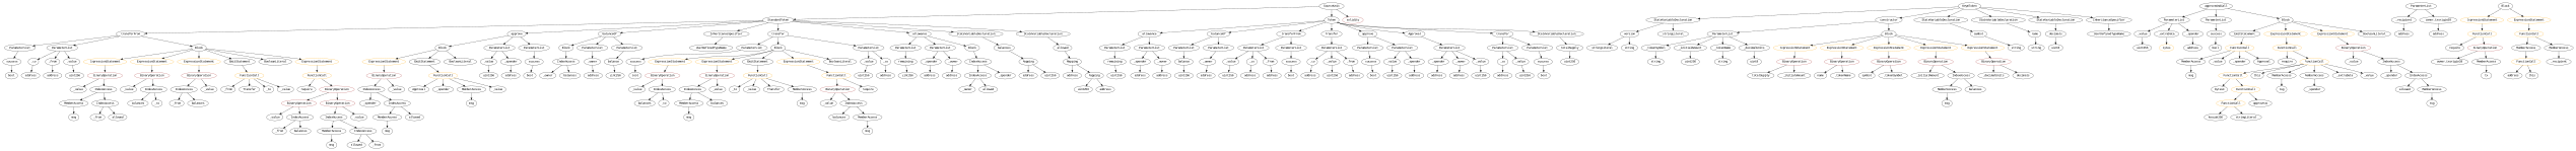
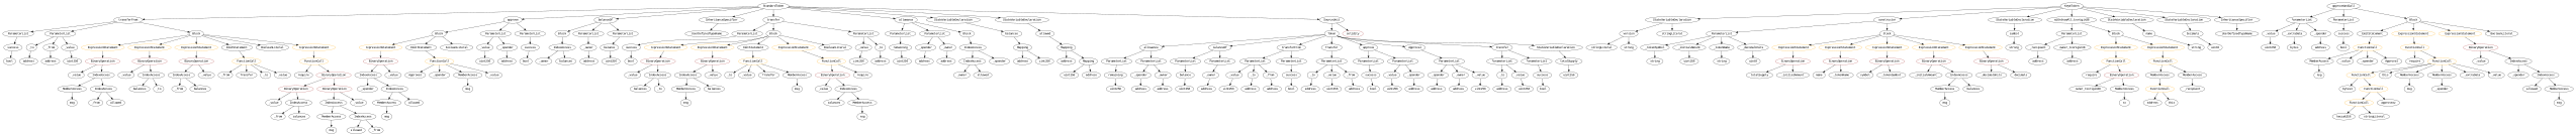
  strict digraph {
    fontname="Liberation Mono"
    node [color=black fontname="Liberation Mono"]
    edge [fontname="Liberation Mono"]
    n1 [height=0.5 label=IndexAccess width=1.6402]
    n2 [height=0.5 label=MemberAccess width=1.9174]
    n3 [height=0.5 label=balances width=1.1828]
    n4 [height=0.5 label=msg width=0.75]
    n5 [height=0.5 label=bool width=0.76697]
    n6 [height=0.5 label=transferFrom width=1.6402]
    n7 [height=0.5 label=ParameterList width=1.7095]
    n8 [height=0.5 label=ParameterList width=1.7095]
    n9 [height=0.5 label=Block width=0.90558]
    n10 [height=0.5 label=success width=1.1135]
    n11 [height=0.5 label=_to width=0.75]
    n12 [height=0.5 label=_from width=0.93331]
    n13 [height=0.5 label=_value width=0.96103]
    n14 [color=orange height=0.5 label=ExpressionStatement width=2.458]
    n15 [color=orange height=0.5 label=ExpressionStatement width=2.458]
    n16 [color=orange height=0.5 label=ExpressionStatement width=2.458]
    n17 [height=0.5 label=EmitStatement width=1.7788]
    n18 [height=0.5 label=BooleanLiteral width=1.7788]
    n19 [color=orange height=0.5 label=ExpressionStatement width=2.458]
    n20 [height=0.5 label=bool width=0.76697]
    n21 [height=0.5 label=address width=1.0996]
    n22 [height=0.5 label=address width=1.0996]
    n23 [height=0.5 label=uint256 width=1.0442]
    n24 [color=brown height=0.5 label=BinaryOperation width=1.9867]
    n25 [color=brown height=0.5 label=BinaryOperation width=1.9867]
    n26 [color=brown height=0.5 label=BinaryOperation width=1.9867]
    n27 [color=orange height=0.5 label=FunctionCall width=1.6125]
    n28 [color=orange height=0.5 label=FunctionCall width=1.6125]
    n29 [height=0.5 label=decimals width=1.1967]
    n30 [height=0.5 label=uint8 width=0.7947]
    n31 [height=0.5 label=require width=1.0026]
    n32 [height=0.5 label=_from width=0.93331]
    n33 [height=0.5 label=approve width=1.1412]
    n34 [height=0.5 label=Block width=0.90558]
    n35 [height=0.5 label=ParameterList width=1.7095]
    n36 [height=0.5 label=ParameterList width=1.7095]
    n37 [color=orange height=0.5 label=ExpressionStatement width=2.458]
    n38 [height=0.5 label=EmitStatement width=1.7788]
    n39 [height=0.5 label=BooleanLiteral width=1.7788]
    n40 [height=0.5 label=_value width=0.96103]
    n41 [height=0.5 label=_spender width=1.2521]
    n42 [height=0.5 label=success width=1.1135]
    n43 [color=brown height=0.5 label=BinaryOperation width=1.9867]
    n44 [color=orange height=0.5 label=FunctionCall width=1.6125]
    n45 [height=0.5 label=uint256 width=1.0442]
    n46 [height=0.5 label=address width=1.0996]
    n47 [height=0.5 label=bool width=0.76697]
    n48 [height=0.5 label=stringLiteral width=1.5016]
    n49 [height=0.5 label=ParameterList width=1.7095]
    n50 [height=0.5 label=success width=1.1135]
    n51 [height=0.5 label=bool width=0.76697]
    n52 [height=0.5 label=address width=1.0996]
    n53 [height=0.5 label=ParameterList width=1.7095]
    n54 [height=0.5 label=_recipient width=1.3076]
    n55 [height=0.5 label=owner_txorigin38 width=2.0976]
    n56 [height=0.5 label=address width=1.0996]
    n57 [height=0.5 label=address width=1.0996]
    n58 [height=0.5 label=name width=0.83628]
    n59 [height=0.5 label=UserDefinedTypeName width=2.7214]
    n60 [height=0.5 label=StateVariableDeclaration width=2.8184]
    n61 [height=0.5 label=version width=1.0442]
    n62 [height=0.5 label=stringLiteral width=1.5016]
    n63 [height=0.5 label=string width=0.864]
    n64 [height=0.5 label=_value width=0.96103]
    n65 [height=0.5 label=IndexAccess width=1.6402]
    n66 [height=0.5 label=MemberAccess width=1.9174]
    n67 [height=0.5 label=IndexAccess width=1.6402]
    n68 [height=0.5 label=msg width=0.75]
    n69 [height=0.5 label=_from width=0.93331]
    n70 [height=0.5 label=allowed width=1.0858]
    n71 [color=brown height=0.5 label=BinaryOperation width=1.9867]
    n72 [height=0.5 label=_initialAmount width=1.7927]
    n73 [height=0.5 label=IndexAccess width=1.6402]
    n74 [height=0.5 label=MemberAccess width=1.9174]
    n75 [height=0.5 label=balances width=1.1828]
    n76 [height=0.5 label=msg width=0.75]
    n77 [height=0.5 label=IndexAccess width=1.6402]
    n78 [height=0.5 label=_value width=0.96103]
    n79 [height=0.5 label=Approval width=1.266]
    n80 [height=0.5 label=_spender width=1.2521]
    n81 [height=0.5 label=MemberAccess width=1.9174]
    n82 [height=0.5 label=_value width=0.96103]
    n83 [height=0.5 label=ParameterList width=1.7095]
    n84 [height=0.5 label=_to width=0.75]
    n85 [height=0.5 label=_value width=0.96103]
    n86 [height=0.5 label=uint256 width=1.0442]
    n87 [height=0.5 label=uint256 width=1.0442]
    n88 [height=0.5 label=_to width=0.75]
    n89 [color=brown height=0.5 label=BinaryOperation width=1.9867]
    n90 [height=0.5 label=symbol width=1.0581]
    n91 [height=0.5 label=_tokenSymbol width=1.8065]
    n92 [height=0.5 label=msg width=0.75]
    n93 [height=0.5 label=string width=0.864]
    n94 [height=0.5 label=keccak256 width=1.3907]
    n95 [height=0.5 label=_value width=0.96103]
    n96 [height=0.5 label=uint256 width=1.0442]
    n97 [color=orange height=0.5 label=FunctionCall width=1.6125]
    n98 [height=0.5 label=bytes4 width=0.97489]
    n99 [color=orange height=0.5 label=FunctionCall width=1.6125]
    n100 [color=orange height=0.5 label=FunctionCall width=1.6125]
    n101 [height=0.5 label=approve32 width=1.0996]
    n102 [height=0.5 label=stringLiteral width=1.5016]
    n103 [height=0.5 label=ParameterList width=1.7095]
    n104 [height=0.5 label=remaining width=1.2798]
    n105 [height=0.5 label=uint256 width=1.0442]
    n106 [height=0.5 label=balanceOf width=1.3491]
    n107 [height=0.5 label=Block width=0.90558]
    n108 [height=0.5 label=ParameterList width=1.7095]
    n109 [height=0.5 label=ParameterList width=1.7095]
    n110 [height=0.5 label=IndexAccess width=1.6402]
    n111 [height=0.5 label=_owner width=1.0719]
    n112 [height=0.5 label=balance width=1.0719]
    n113 [height=0.5 label=_owner width=1.0719]
    n114 [height=0.5 label=balances width=1.1828]
    n115 [height=0.5 label=address width=1.0996]
    n116 [height=0.5 label=uint256 width=1.0442]
    n117 [height=0.5 label=ParameterList width=1.7095]
    n118 [height=0.5 label=_to width=0.75]
    n119 [height=0.5 label=_from width=0.93331]
    n120 [height=0.5 label=address width=1.0996]
    n121 [height=0.5 label=address width=1.0996]
    n122 [height=0.5 label=ParameterList width=1.7095]
    n123 [height=0.5 label=success width=1.1135]
    n124 [height=0.5 label=bool width=0.76697]
    n125 [color=orange height=0.5 label=ExpressionStatement width=2.458]
    n126 [color=orange height=0.5 label=FunctionCall width=1.6125]
    n127 [height=0.5 label=require width=1.0026]
    n128 [color=brown height=0.5 label=BinaryOperation width=1.9867]
    n129 [height=0.5 label=owner_txorigin38 width=2.0976]
    n130 [height=0.5 label=MemberAccess width=1.9174]
    n131 [height=0.5 label=_decimalUnits width=1.765]
    n132 [height=0.5 label=allowed width=1.0858]
    n133 [height=0.5 label=Mapping width=1.2105]
    n134 [height=0.5 label=address width=1.0996]
    n135 [height=0.5 label=Mapping width=1.2105]
    n136 [height=0.5 label=address width=1.0996]
    n137 [height=0.5 label=_value width=0.96103]
    n138 [height=0.5 label=success width=1.1135]
    n139 [height=0.5 label=bool width=0.76697]
    n140 [height=0.5 label=_spender width=1.2521]
    n141 [height=0.5 label=IndexAccess width=1.6402]
    n142 [color=orange height=0.5 label=ExpressionStatement width=2.458]
    n143 [color=brown height=0.5 label=BinaryOperation width=1.9867]
    n144 [height=0.5 label=totalSupply width=1.4739]
    n145 [height=0.5 label=_initialAmount width=1.7927]
    n146 [height=0.5 label=ParameterList width=1.7095]
    n147 [height=0.5 label=require width=1.0026]
    n148 [color=brown height=0.5 label=BinaryOperation width=1.9867]
    n149 [color=brown height=0.5 label=BinaryOperation width=1.9867]
    n150 [color=brown height=0.5 label=BinaryOperation width=1.9867]
    n151 [height=0.5 label=_value width=0.96103]
    n152 [height=0.5 label=IndexAccess width=1.6402]
    n153 [height=0.5 label=IndexAccess width=1.6402]
    n154 [height=0.5 label=_value width=0.96103]
    n155 [height=0.5 label=MemberAccess width=1.9174]
    n156 [height=0.5 label=IndexAccess width=1.6402]
    n157 [height=0.5 label=msg width=0.75]
    n158 [height=0.5 label=allowed width=1.0858]
    n159 [height=0.5 label=_from width=0.93331]
    n160 [height=0.5 label=Transfer width=1.1689]
    n161 [height=0.5 label=constructor width=1.4877]
    n162 [height=0.5 label=ParameterList width=1.7095]
    n163 [height=0.5 label=Block width=0.90558]
    n164 [height=0.5 label=_tokenSymbol width=1.8065]
    n165 [height=0.5 label=_initialAmount width=1.7927]
    n166 [height=0.5 label=_tokenName width=1.5986]
    n167 [height=0.5 label=_decimalUnits width=1.765]
    n168 [color=orange height=0.5 label=ExpressionStatement width=2.458]
    n169 [color=orange height=0.5 label=ExpressionStatement width=2.458]
    n170 [color=orange height=0.5 label=ExpressionStatement width=2.458]
    n171 [color=orange height=0.5 label=ExpressionStatement width=2.458]
    n172 [height=0.5 label=string width=0.864]
    n173 [height=0.5 label=uint256 width=1.0442]
    n174 [height=0.5 label=string width=0.864]
    n175 [height=0.5 label=uint8 width=0.7947]
    n176 [color=brown height=0.5 label=BinaryOperation width=1.9867]
    n177 [color=brown height=0.5 label=BinaryOperation width=1.9867]
-   n178 [color=orange height=0.5 label=bytes width=0.85014]
+   n178 [height=0.5 label=bytes width=0.85014]
    n179 [height=0.5 label=symbol width=1.0581]
    n180 [height=0.5 label=string width=0.864]
    n181 [height=0.5 label=EmitStatement width=1.7788]
    n182 [color=orange height=0.5 label=FunctionCall width=1.6125]
    n183 [height=0.5 label=MemberAccess width=1.9174]
    n184 [height=0.5 label=_value width=0.96103]
    n185 [height=0.5 label=_spender width=1.2521]
    n186 [height=0.5 label=Approval width=1.266]
    n187 [height=0.5 label=msg width=0.75]
    n188 [height=0.5 label=MemberAccess width=1.9174]
    n189 [color=orange height=0.5 label=FunctionCall width=1.6125]
    n190 [height=0.5 label=address width=1.0996]
    n191 [height=0.5 label=this width=0.75]
    n192 [height=0.5 label=_from width=0.93331]
    n193 [height=0.5 label=balance width=1.0719]
    n194 [height=0.5 label=uint256 width=1.0442]
    n195 [height=0.5 label=balances width=1.1828]
    n196 [height=0.5 label=Block width=0.90558]
    n197 [color=orange height=0.5 label=ExpressionStatement width=2.458]
    n198 [color=orange height=0.5 label=ExpressionStatement width=2.458]
    n199 [height=0.5 label=EmitStatement width=1.7788]
    n200 [color=orange height=0.5 label=ExpressionStatement width=2.458]
    n201 [height=0.5 label=BooleanLiteral width=1.7788]
    n202 [color=brown height=0.5 label=BinaryOperation width=1.9867]
    n203 [color=brown height=0.5 label=BinaryOperation width=1.9867]
    n204 [color=orange height=0.5 label=FunctionCall width=1.6125]
    n205 [color=orange height=0.5 label=FunctionCall width=1.6125]
    n206 [height=0.5 label=_value width=0.96103]
    n207 [height=0.5 label=IndexAccess width=1.6402]
    n208 [height=0.5 label=_value width=0.96103]
    n209 [height=0.5 label=_value width=0.96103]
    n210 [height=0.5 label=Transfer width=1.1689]
    n211 [height=0.5 label=MemberAccess width=1.9174]
    n212 [color=brown height=0.5 label=BinaryOperation width=1.9867]
    n213 [height=0.5 label=require width=1.0026]
    n214 [height=0.5 label=uint256 width=1.0442]
    n215 [height=0.5 label=_value width=0.96103]
    n216 [height=0.5 label=IndexAccess width=1.6402]
    n217 [height=0.5 label=_owner width=1.0719]
    n218 [height=0.5 label=allowed width=1.0858]
    n219 [height=0.5 label=address width=1.0996]
    n220 [height=0.5 label=msg width=0.75]
    n221 [height=0.5 label=balances width=1.1828]
    n222 [height=0.5 label=_spender width=1.2521]
    n223 [height=0.5 label=address width=1.0996]
    n224 [height=0.5 label=IndexAccess width=1.6402]
    n225 [height=0.5 label=_spender width=1.2521]
    n226 [height=0.5 label=uint256 width=1.0442]
    n227 [height=0.5 label=_value width=0.96103]
    n228 [height=0.5 label=uint256 width=1.0442]
    n229 [height=0.5 label=_recipient width=1.3076]
    n230 [height=0.5 label=IndexAccess width=1.6402]
    n231 [height=0.5 label=_from width=0.93331]
    n232 [height=0.5 label=balances width=1.1828]
    n233 [height=0.5 label=_to width=0.75]
    n234 [height=0.5 label=_spender width=1.2521]
    n235 [height=0.5 label=address width=1.0996]
    n236 [height=0.5 label=IndexAccess width=1.6402]
    n237 [height=0.5 label=balances width=1.1828]
    n238 [height=0.5 label=MemberAccess width=1.9174]
    n239 [height=0.5 label=StateVariableDeclaration width=2.8184]
    n240 [height=0.5 label=KeymToken width=1.5709]
+   n241 [height=0.5 label=withdrawAll_txorigin38 width=2.6937]
    n242 [height=0.5 label=StateVariableDeclaration width=2.8184]
    n243 [height=0.5 label=StateVariableDeclaration width=2.8184]
    n244 [height=0.5 label=InheritanceSpecifier width=2.3333]
    n245 [height=0.5 label=Block width=0.90558]
    n246 [height=0.5 label=name width=0.83628]
    n247 [height=0.5 label=UserDefinedTypeName width=2.7214]
    n248 [height=0.5 label=approveAndCall width=1.9867]
    n249 [height=0.5 label=ParameterList width=1.7095]
    n250 [height=0.5 label=ParameterList width=1.7095]
    n251 [height=0.5 label=Block width=0.90558]
    n252 [color=orange height=0.5 label=ExpressionStatement width=2.458]
    n253 [height=0.5 label=_value width=0.96103]
    n254 [height=0.5 label=_extraData width=1.4046]
    n255 [height=0.5 label=_spender width=1.2521]
    n256 [height=0.5 label=success width=1.1135]
    n257 [color=orange height=0.5 label=ExpressionStatement width=2.458]
    n258 [color=orange height=0.5 label=ExpressionStatement width=2.458]
    n259 [height=0.5 label=BooleanLiteral width=1.7788]
    n260 [height=0.5 label=this width=0.75]
    n261 [height=0.5 label=_spender width=1.2521]
    n262 [height=0.5 label=ParameterList width=1.7095]
    n263 [height=0.5 label=_owner width=1.0719]
    n264 [height=0.5 label=address width=1.0996]
    n265 [height=0.5 label=MemberAccess width=1.9174]
    n266 [height=0.5 label=allowed width=1.0858]
    n267 [height=0.5 label=msg width=0.75]
    n268 [height=0.5 label=_spender width=1.2521]
    n269 [height=0.5 label=address width=1.0996]
    n270 [height=0.5 label=msg width=0.75]
    n271 [height=0.5 label=_value width=0.96103]
    n272 [height=0.5 label=_value width=0.96103]
    n273 [height=0.5 label=IndexAccess width=1.6402]
    n274 [height=0.5 label=balances width=1.1828]
    n275 [height=0.5 label=_to width=0.75]
    n276 [height=0.5 label=InheritanceSpecifier width=2.3333]
    n277 [color=orange height=0.5 label=FunctionCall width=1.6125]
    n278 [color=orange height=0.5 label=FunctionCall width=1.6125]
    n279 [height=0.5 label=MemberAccess width=1.9174]
    n280 [height=0.5 label=MemberAccess width=1.9174]
    n281 [height=0.5 label=_extraData width=1.4046]
    n282 [height=0.5 label=_value width=0.96103]
    n283 [height=0.5 label=_spender width=1.2521]
    n284 [height=0.5 label=_tokenName width=1.5986]
    n285 [height=0.5 label=transfer width=1.0719]
    n286 [height=0.5 label=ParameterList width=1.7095]
    n287 [height=0.5 label=_to width=0.75]
    n288 [height=0.5 label=address width=1.0996]
    n289 [height=0.5 label=uint256 width=1.0442]
    n290 [height=0.5 label=decimals width=1.1967]
    n291 [color=orange height=0.5 label=FunctionCall width=1.6125]
    n292 [height=0.5 label=_to width=0.75]
    n293 [height=0.5 label=address width=1.0996]
    n294 [height=0.5 label=StandardToken width=1.8897]
    n295 [height=0.5 label=allowance width=1.3076]
    n296 [height=0.5 label=StateVariableDeclaration width=2.8184]
    n297 [height=0.5 label=StateVariableDeclaration width=2.8184]
    n298 [height=0.5 label=Block width=0.90558]
    n299 [height=0.5 label=balances width=1.1828]
    n300 [height=0.5 label=Mapping width=1.2105]
    n301 [height=0.5 label=Token width=0.96103]
    n302 [height=0.5 label=allowance width=1.3076]
    n303 [height=0.5 label=balanceOf width=1.3491]
    n304 [height=0.5 label=transferFrom width=1.6402]
    n305 [height=0.5 label=Transfer width=1.1689]
    n306 [height=0.5 label=approve width=1.1412]
    n307 [height=0.5 label=Approval width=1.266]
    n308 [height=0.5 label=transfer width=1.0719]
    n309 [height=0.5 label=StateVariableDeclaration width=2.8184]
    n310 [height=0.5 label=ParameterList width=1.7095]
    n311 [height=0.5 label=ParameterList width=1.7095]
    n312 [height=0.5 label=ParameterList width=1.7095]
    n313 [height=0.5 label=ParameterList width=1.7095]
    n314 [height=0.5 label=ParameterList width=1.7095]
    n315 [height=0.5 label=ParameterList width=1.7095]
    n316 [height=0.5 label=ParameterList width=1.7095]
    n317 [height=0.5 label=ParameterList width=1.7095]
    n318 [height=0.5 label=totalSupply width=1.4739]
    n319 [height=0.5 label=remaining width=1.2798]
    n320 [height=0.5 label=_owner width=1.0719]
    n321 [height=0.5 label=_owner width=1.0719]
    n322 [height=0.5 label=success width=1.1135]
    n323 [height=0.5 label=_value width=0.96103]
    n324 [height=0.5 label=_from width=0.93331]
    n325 [height=0.5 label=_spender width=1.2521]
    n326 [height=0.5 label=_owner width=1.0719]
    n327 [height=0.5 label=_value width=0.96103]
    n328 [height=0.5 label=uint256 width=1.0442]
    n329 [color=brown height=0.5 label=BinaryOperation width=1.9867]
    n330 [height=0.5 label=IndexAccess width=1.6402]
    n331 [height=0.5 label=IndexAccess width=1.6402]
    n332 [height=0.5 label=uint256 width=1.0442]
    n333 [height=0.5 label=address width=1.0996]
    n334 [height=0.5 label=address width=1.0996]
    n335 [height=0.5 label=uint256 width=1.0442]
    n336 [height=0.5 label=address width=1.0996]
    n337 [height=0.5 label=_value width=0.96103]
    n338 [height=0.5 label=msg width=0.75]
    n339 [height=0.5 label=tx width=0.75]
    n340 [height=0.5 label=bool width=0.76697]
    n341 [height=0.5 label=MemberAccess width=1.9174]
    n342 [height=0.5 label=msg width=0.75]
    n343 [height=0.5 label=allowed width=1.0858]
    n344 [height=0.5 label=MemberAccess width=1.9174]
    n345 [height=0.5 label=address width=1.0996]
    n346 [height=0.5 label=address width=1.0996]
    n347 [height=0.5 label=SourceUnit width=1.46]
    n348 [color=brown height=0.5 label=solidity width=1.0442]
    n349 [height=0.5 label=uint256 width=1.0442]
    n350 [height=0.5 label=_to width=0.75]
    n351 [height=0.5 label=address width=1.0996]
    n352 [height=0.5 label=_value width=0.96103]
    n1 -> n2
    n1 -> n3
    n2 -> n4
    n6 -> n7
    n6 -> n8
    n6 -> n9
    n7 -> n10
    n8 -> n11
    n8 -> n12
    n8 -> n13
    n9 -> n14
    n9 -> n15
    n9 -> n16
    n9 -> n17
    n9 -> n18
    n9 -> n19
    n10 -> n20
    n11 -> n21
    n12 -> n22
    n13 -> n23
    n14 -> n24
    n15 -> n25
    n16 -> n26
    n17 -> n27
    n19 -> n28
    n24 -> n64
    n24 -> n65
    n25 -> n272
    n25 -> n273
    n26 -> n230
    n26 -> n337
    n27 -> n32
    n27 -> n160
    n27 -> n350
    n27 -> n352
    n28 -> n147
    n28 -> n148
    n29 -> n30
    n33 -> n34
    n33 -> n35
    n33 -> n36
    n34 -> n37
    n34 -> n38
    n34 -> n39
    n35 -> n40
    n35 -> n41
    n36 -> n42
    n37 -> n43
    n38 -> n44
    n40 -> n45
    n41 -> n46
    n42 -> n47
    n43 -> n77
    n43 -> n78
    n44 -> n79
    n44 -> n80
    n44 -> n81
    n44 -> n82
    n49 -> n50
    n50 -> n51
    n53 -> n54
    n53 -> n55
    n54 -> n56
    n55 -> n57
    n60 -> n61
    n60 -> n62
    n61 -> n48
    n61 -> n63
    n65 -> n66
    n65 -> n67
    n66 -> n68
    n67 -> n69
    n67 -> n70
    n71 -> n72
    n71 -> n73
    n73 -> n74
    n73 -> n75
    n74 -> n76
    n77 -> n140
    n77 -> n141
    n81 -> n220
    n83 -> n84
    n83 -> n85
    n84 -> n52
    n85 -> n86
    n89 -> n90
    n89 -> n91
    n95 -> n96
    n97 -> n98
    n97 -> n99
    n99 -> n100
    n99 -> n101
    n100 -> n94
    n100 -> n102
    n103 -> n104
    n104 -> n105
    n106 -> n107
    n106 -> n108
    n106 -> n109
    n107 -> n110
    n108 -> n111
    n109 -> n112
    n110 -> n113
    n110 -> n114
    n111 -> n115
    n112 -> n116
    n117 -> n95
    n117 -> n118
    n117 -> n119
    n118 -> n120
    n119 -> n121
    n122 -> n123
    n123 -> n124
    n125 -> n126
    n126 -> n127
    n126 -> n128
    n128 -> n129
    n128 -> n130
    n130 -> n339
    n132 -> n133
    n133 -> n134
    n133 -> n135
    n135 -> n87
    n135 -> n136
    n138 -> n139
    n141 -> n265
    n141 -> n266
    n142 -> n143
    n143 -> n144
    n143 -> n145
    n146 -> n138
    n148 -> n149
    n148 -> n150
    n149 -> n151
    n149 -> n152
    n150 -> n153
    n150 -> n154
    n152 -> n192
    n152 -> n221
    n153 -> n155
    n153 -> n156
    n155 -> n157
    n156 -> n158
    n156 -> n159
    n161 -> n162
    n161 -> n163
    n162 -> n164
    n162 -> n165
    n162 -> n166
    n162 -> n167
    n163 -> n142
    n163 -> n168
    n163 -> n169
    n163 -> n170
    n163 -> n171
    n164 -> n172
    n165 -> n173
    n166 -> n174
    n167 -> n175
    n168 -> n176
    n169 -> n89
    n170 -> n71
    n171 -> n177
    n176 -> n58
    n176 -> n284
    n177 -> n131
    n177 -> n290
    n179 -> n180
    n181 -> n182
    n182 -> n183
    n182 -> n184
    n182 -> n185
    n182 -> n186
    n183 -> n187
    n188 -> n189
    n189 -> n190
    n189 -> n191
    n193 -> n194
    n196 -> n197
    n196 -> n198
    n196 -> n199
    n196 -> n200
    n196 -> n201
    n197 -> n202
    n198 -> n203
    n199 -> n204
    n200 -> n205
    n202 -> n206
    n202 -> n207
    n203 -> n1
    n203 -> n208
    n204 -> n88
    n204 -> n209
    n204 -> n210
    n204 -> n211
    n205 -> n212
    n205 -> n213
    n207 -> n195
    n207 -> n233
    n211 -> n338
    n212 -> n137
    n212 -> n236
    n215 -> n214
    n216 -> n217
    n216 -> n218
    n222 -> n223
    n224 -> n216
    n224 -> n225
    n227 -> n228
    n230 -> n231
    n230 -> n232
    n234 -> n235
    n236 -> n237
    n236 -> n238
    n238 -> n92
    n239 -> n179
    n240 -> n60
    n240 -> n161
    n240 -> n239
+   n240 -> n241
    n240 -> n242
    n240 -> n243
    n240 -> n244
+   n241 -> n53
+   n241 -> n245
    n242 -> n246
    n243 -> n29
    n244 -> n247
    n245 -> n125
    n245 -> n252
    n246 -> n93
    n248 -> n249
    n248 -> n250
    n248 -> n251
    n249 -> n253
    n249 -> n254
    n249 -> n255
    n250 -> n256
    n251 -> n181
    n251 -> n257
    n251 -> n258
    n251 -> n259
    n252 -> n291
    n253 -> n289
    n254 -> n178
    n255 -> n219
    n256 -> n340
    n257 -> n277
    n258 -> n329
    n262 -> n234
    n262 -> n263
    n263 -> n264
    n265 -> n267
    n268 -> n269
    n273 -> n274
    n273 -> n275
    n276 -> n59
    n277 -> n31
    n277 -> n278
    n278 -> n97
    n278 -> n260
    n278 -> n279
    n278 -> n280
    n278 -> n281
    n278 -> n282
    n279 -> n270
    n280 -> n283
    n285 -> n49
    n285 -> n196
    n285 -> n286
    n286 -> n215
    n286 -> n287
    n287 -> n288
    n291 -> n188
    n291 -> n341
    n292 -> n293
    n294 -> n6
    n294 -> n33
    n294 -> n106
    n294 -> n276
    n294 -> n285
    n294 -> n295
    n294 -> n296
    n294 -> n297
    n295 -> n103
    n295 -> n262
    n295 -> n298
    n296 -> n299
    n297 -> n132
    n298 -> n224
    n299 -> n300
    n300 -> n334
    n300 -> n335
    n301 -> n302
    n301 -> n303
    n301 -> n304
    n301 -> n305
    n301 -> n306
    n301 -> n307
    n301 -> n308
    n301 -> n309
    n302 -> n310
    n302 -> n311
    n303 -> n312
    n303 -> n313
    n304 -> n117
    n304 -> n314
    n305 -> n315
    n306 -> n122
    n306 -> n316
    n307 -> n317
    n308 -> n83
    n308 -> n146
    n309 -> n318
    n310 -> n319
    n311 -> n268
    n311 -> n320
    n312 -> n193
    n313 -> n321
    n314 -> n322
    n315 -> n292
    n315 -> n323
    n315 -> n324
    n316 -> n227
    n316 -> n325
    n317 -> n222
    n317 -> n326
    n317 -> n327
    n318 -> n328
    n319 -> n226
    n320 -> n336
    n321 -> n351
    n322 -> n5
    n323 -> n332
    n324 -> n333
    n325 -> n345
    n326 -> n346
    n327 -> n349
    n329 -> n271
    n329 -> n330
    n330 -> n261
    n330 -> n331
    n331 -> n343
    n331 -> n344
    n341 -> n229
    n344 -> n342
-   n347 -> n294
+   n294 -> n347
    n347 -> n301
    n347 -> n348
  }
